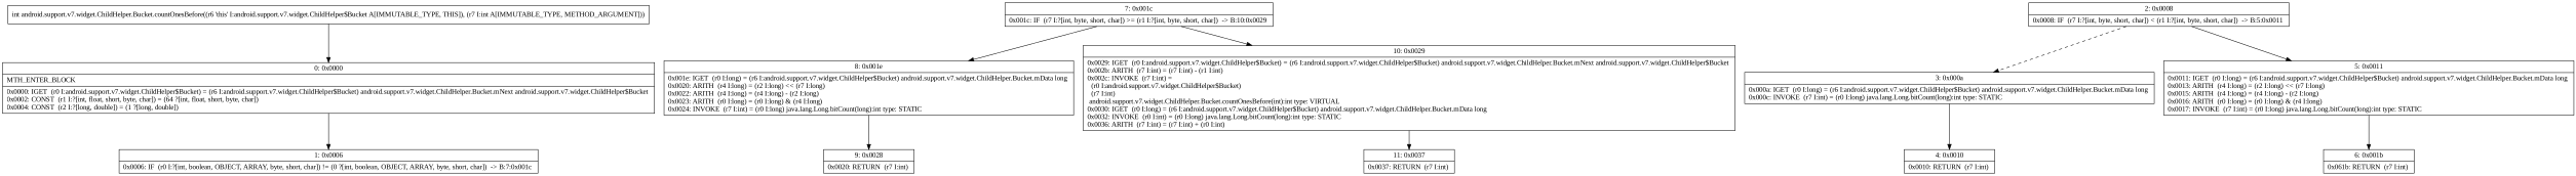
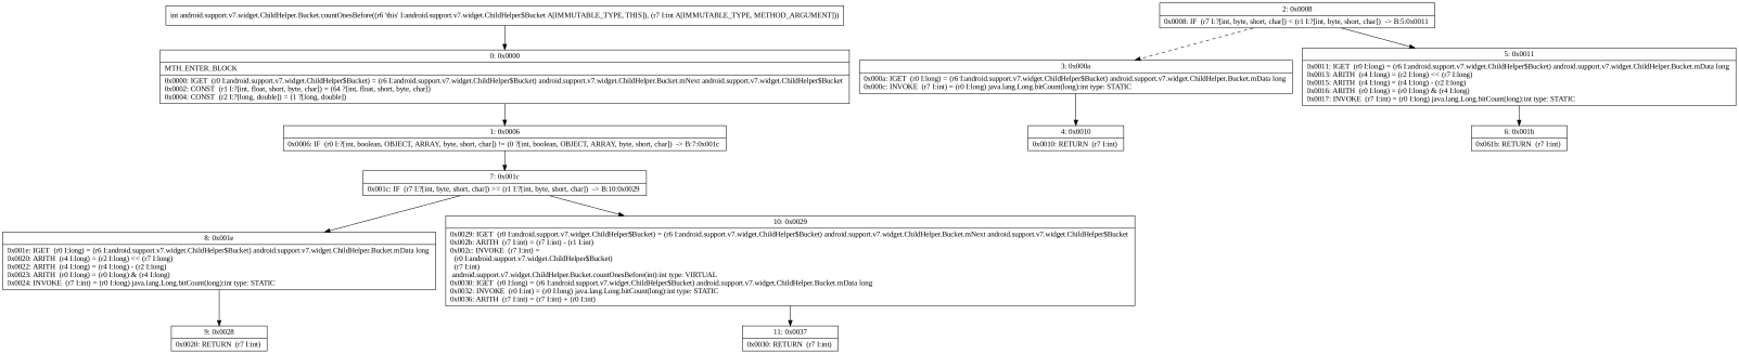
  digraph {
    fontname="Liberation Serif"
    node [fontname="Liberation Serif" shape=record]
    edge [fontname="Liberation Serif"]
    n1 [label="{0\:\ 0x0000|MTH_ENTER_BLOCK\l|0x0000: IGET  (r0 I:android.support.v7.widget.ChildHelper$Bucket) = (r6 I:android.support.v7.widget.ChildHelper$Bucket) android.support.v7.widget.ChildHelper.Bucket.mNext android.support.v7.widget.ChildHelper$Bucket \l0x0002: CONST  (r1 I:?[int, float, short, byte, char]) = (64 ?[int, float, short, byte, char]) \l0x0004: CONST  (r2 I:?[long, double]) = (1 ?[long, double]) \l}"]
    n2 [label="{1\:\ 0x0006|0x0006: IF  (r0 I:?[int, boolean, OBJECT, ARRAY, byte, short, char]) != (0 ?[int, boolean, OBJECT, ARRAY, byte, short, char])  \-\> B:7:0x001c \l}"]
    n3 [label="{7\:\ 0x001c|0x001c: IF  (r7 I:?[int, byte, short, char]) \>= (r1 I:?[int, byte, short, char])  \-\> B:10:0x0029 \l}"]
    n4 [label="{2\:\ 0x0008|0x0008: IF  (r7 I:?[int, byte, short, char]) \< (r1 I:?[int, byte, short, char])  \-\> B:5:0x0011 \l}"]
    n5 [label="{3\:\ 0x000a|0x000a: IGET  (r0 I:long) = (r6 I:android.support.v7.widget.ChildHelper$Bucket) android.support.v7.widget.ChildHelper.Bucket.mData long \l0x000c: INVOKE  (r7 I:int) = (r0 I:long) java.lang.Long.bitCount(long):int type: STATIC \l}"]
    n6 [label="{5\:\ 0x0011|0x0011: IGET  (r0 I:long) = (r6 I:android.support.v7.widget.ChildHelper$Bucket) android.support.v7.widget.ChildHelper.Bucket.mData long \l0x0013: ARITH  (r4 I:long) = (r2 I:long) \<\< (r7 I:long) \l0x0015: ARITH  (r4 I:long) = (r4 I:long) \- (r2 I:long) \l0x0016: ARITH  (r0 I:long) = (r0 I:long) & (r4 I:long) \l0x0017: INVOKE  (r7 I:int) = (r0 I:long) java.lang.Long.bitCount(long):int type: STATIC \l}"]
    n7 [label="{8\:\ 0x001e|0x001e: IGET  (r0 I:long) = (r6 I:android.support.v7.widget.ChildHelper$Bucket) android.support.v7.widget.ChildHelper.Bucket.mData long \l0x0020: ARITH  (r4 I:long) = (r2 I:long) \<\< (r7 I:long) \l0x0022: ARITH  (r4 I:long) = (r4 I:long) \- (r2 I:long) \l0x0023: ARITH  (r0 I:long) = (r0 I:long) & (r4 I:long) \l0x0024: INVOKE  (r7 I:int) = (r0 I:long) java.lang.Long.bitCount(long):int type: STATIC \l}"]
    n8 [label="{10\:\ 0x0029|0x0029: IGET  (r0 I:android.support.v7.widget.ChildHelper$Bucket) = (r6 I:android.support.v7.widget.ChildHelper$Bucket) android.support.v7.widget.ChildHelper.Bucket.mNext android.support.v7.widget.ChildHelper$Bucket \l0x002b: ARITH  (r7 I:int) = (r7 I:int) \- (r1 I:int) \l0x002c: INVOKE  (r7 I:int) = \l  (r0 I:android.support.v7.widget.ChildHelper$Bucket)\l  (r7 I:int)\l android.support.v7.widget.ChildHelper.Bucket.countOnesBefore(int):int type: VIRTUAL \l0x0030: IGET  (r0 I:long) = (r6 I:android.support.v7.widget.ChildHelper$Bucket) android.support.v7.widget.ChildHelper.Bucket.mData long \l0x0032: INVOKE  (r0 I:int) = (r0 I:long) java.lang.Long.bitCount(long):int type: STATIC \l0x0036: ARITH  (r7 I:int) = (r7 I:int) + (r0 I:int) \l}"]
    n9 [label="{4\:\ 0x0010|0x0010: RETURN  (r7 I:int) \l}"]
    n10 [label="{6\:\ 0x001b|0x061b: RETURN  (r7 I:int) \l}"]
    n11 [label="{9\:\ 0x0028|0x0020: RETURN  (r7 I:int) \l}"]
-   n12 [label="{11\:\ 0x0037|0x0037: RETURN  (r7 I:int) \l}"]
+   n12 [label="{11\:\ 0x0037|0x0030: RETURN  (r7 I:int) \l}"]
    n13 [label="{int android.support.v7.widget.ChildHelper.Bucket.countOnesBefore((r6 'this' I:android.support.v7.widget.ChildHelper$Bucket A[IMMUTABLE_TYPE, THIS]), (r7 I:int A[IMMUTABLE_TYPE, METHOD_ARGUMENT])) }"]
    n1 -> n2
+   n2 -> n3
    n3 -> n7 [style=solid]
    n3 -> n8
    n4 -> n5 [style=dashed]
    n4 -> n6
    n5 -> n9
    n6 -> n10
    n7 -> n11
    n8 -> n12
    n13 -> n1
  }
